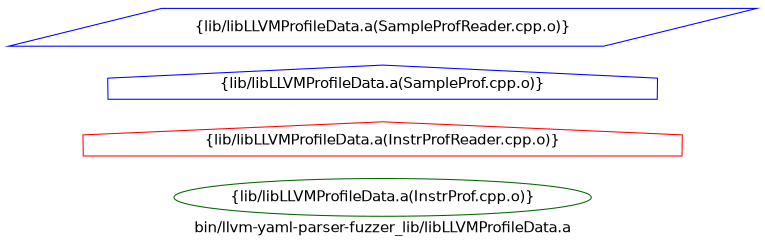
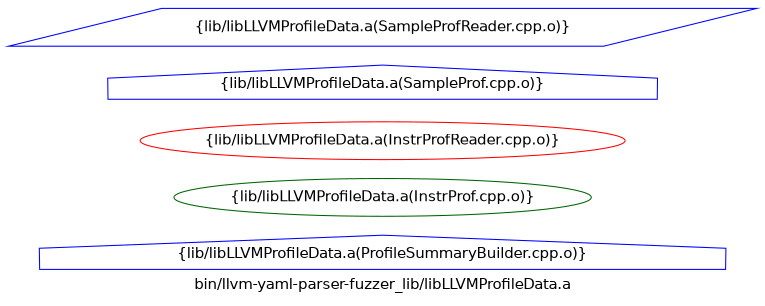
  digraph {
    label="bin/llvm-yaml-parser-fuzzer_lib/libLLVMProfileData.a"
    rankdir=LR
    fontname="DejaVu Sans"
    node [group=0 shape=house color=blue fontname="DejaVu Sans"]
+   n1 [label="{lib/libLLVMProfileData.a(ProfileSummaryBuilder.cpp.o)}"]
    n2 [label="{lib/libLLVMProfileData.a(InstrProf.cpp.o)}" shape=ellipse color=darkgreen]
-   n3 [label="{lib/libLLVMProfileData.a(InstrProfReader.cpp.o)}" color=red]
+   n3 [label="{lib/libLLVMProfileData.a(InstrProfReader.cpp.o)}" shape=ellipse color=red]
    n4 [label="{lib/libLLVMProfileData.a(SampleProf.cpp.o)}"]
    n5 [label="{lib/libLLVMProfileData.a(SampleProfReader.cpp.o)}" shape=parallelogram]
  }
